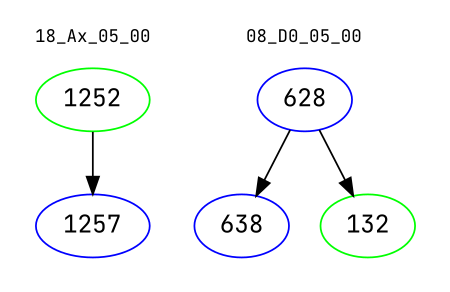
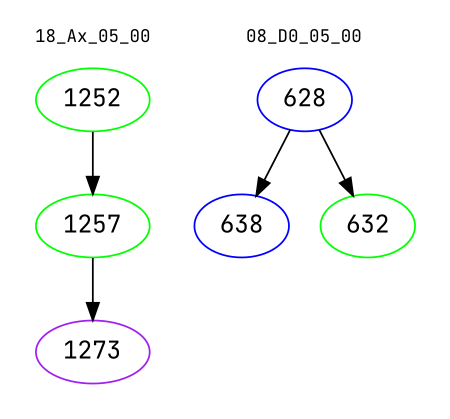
  digraph {
    fontname="JetBrains Mono"
    node [color=blue fontname="JetBrains Mono"]
    edge [color=black fontname="JetBrains Mono"]
-   n1 [label=1257]
+   n1 [color=green label=1257]
    n2 [color=green label=1252]
+   n3 [color=purple label=1273]
    n4 [label=628]
    n5 [label=638]
-   n6 [color=green label=132]
+   n6 [color=green label=632]
    subgraph cluster_1 {
      color=white
      fontsize=10
      label="18_Ax_05_00"
      n1
      n2
+     n3
    }
    subgraph cluster_2 {
      color=white
      fontsize=10
      label="08_D0_05_00"
      n4
      n5
      n6
    }
+   n1 -> n3
    n2 -> n1
    n4 -> n5
    n4 -> n6
  }
